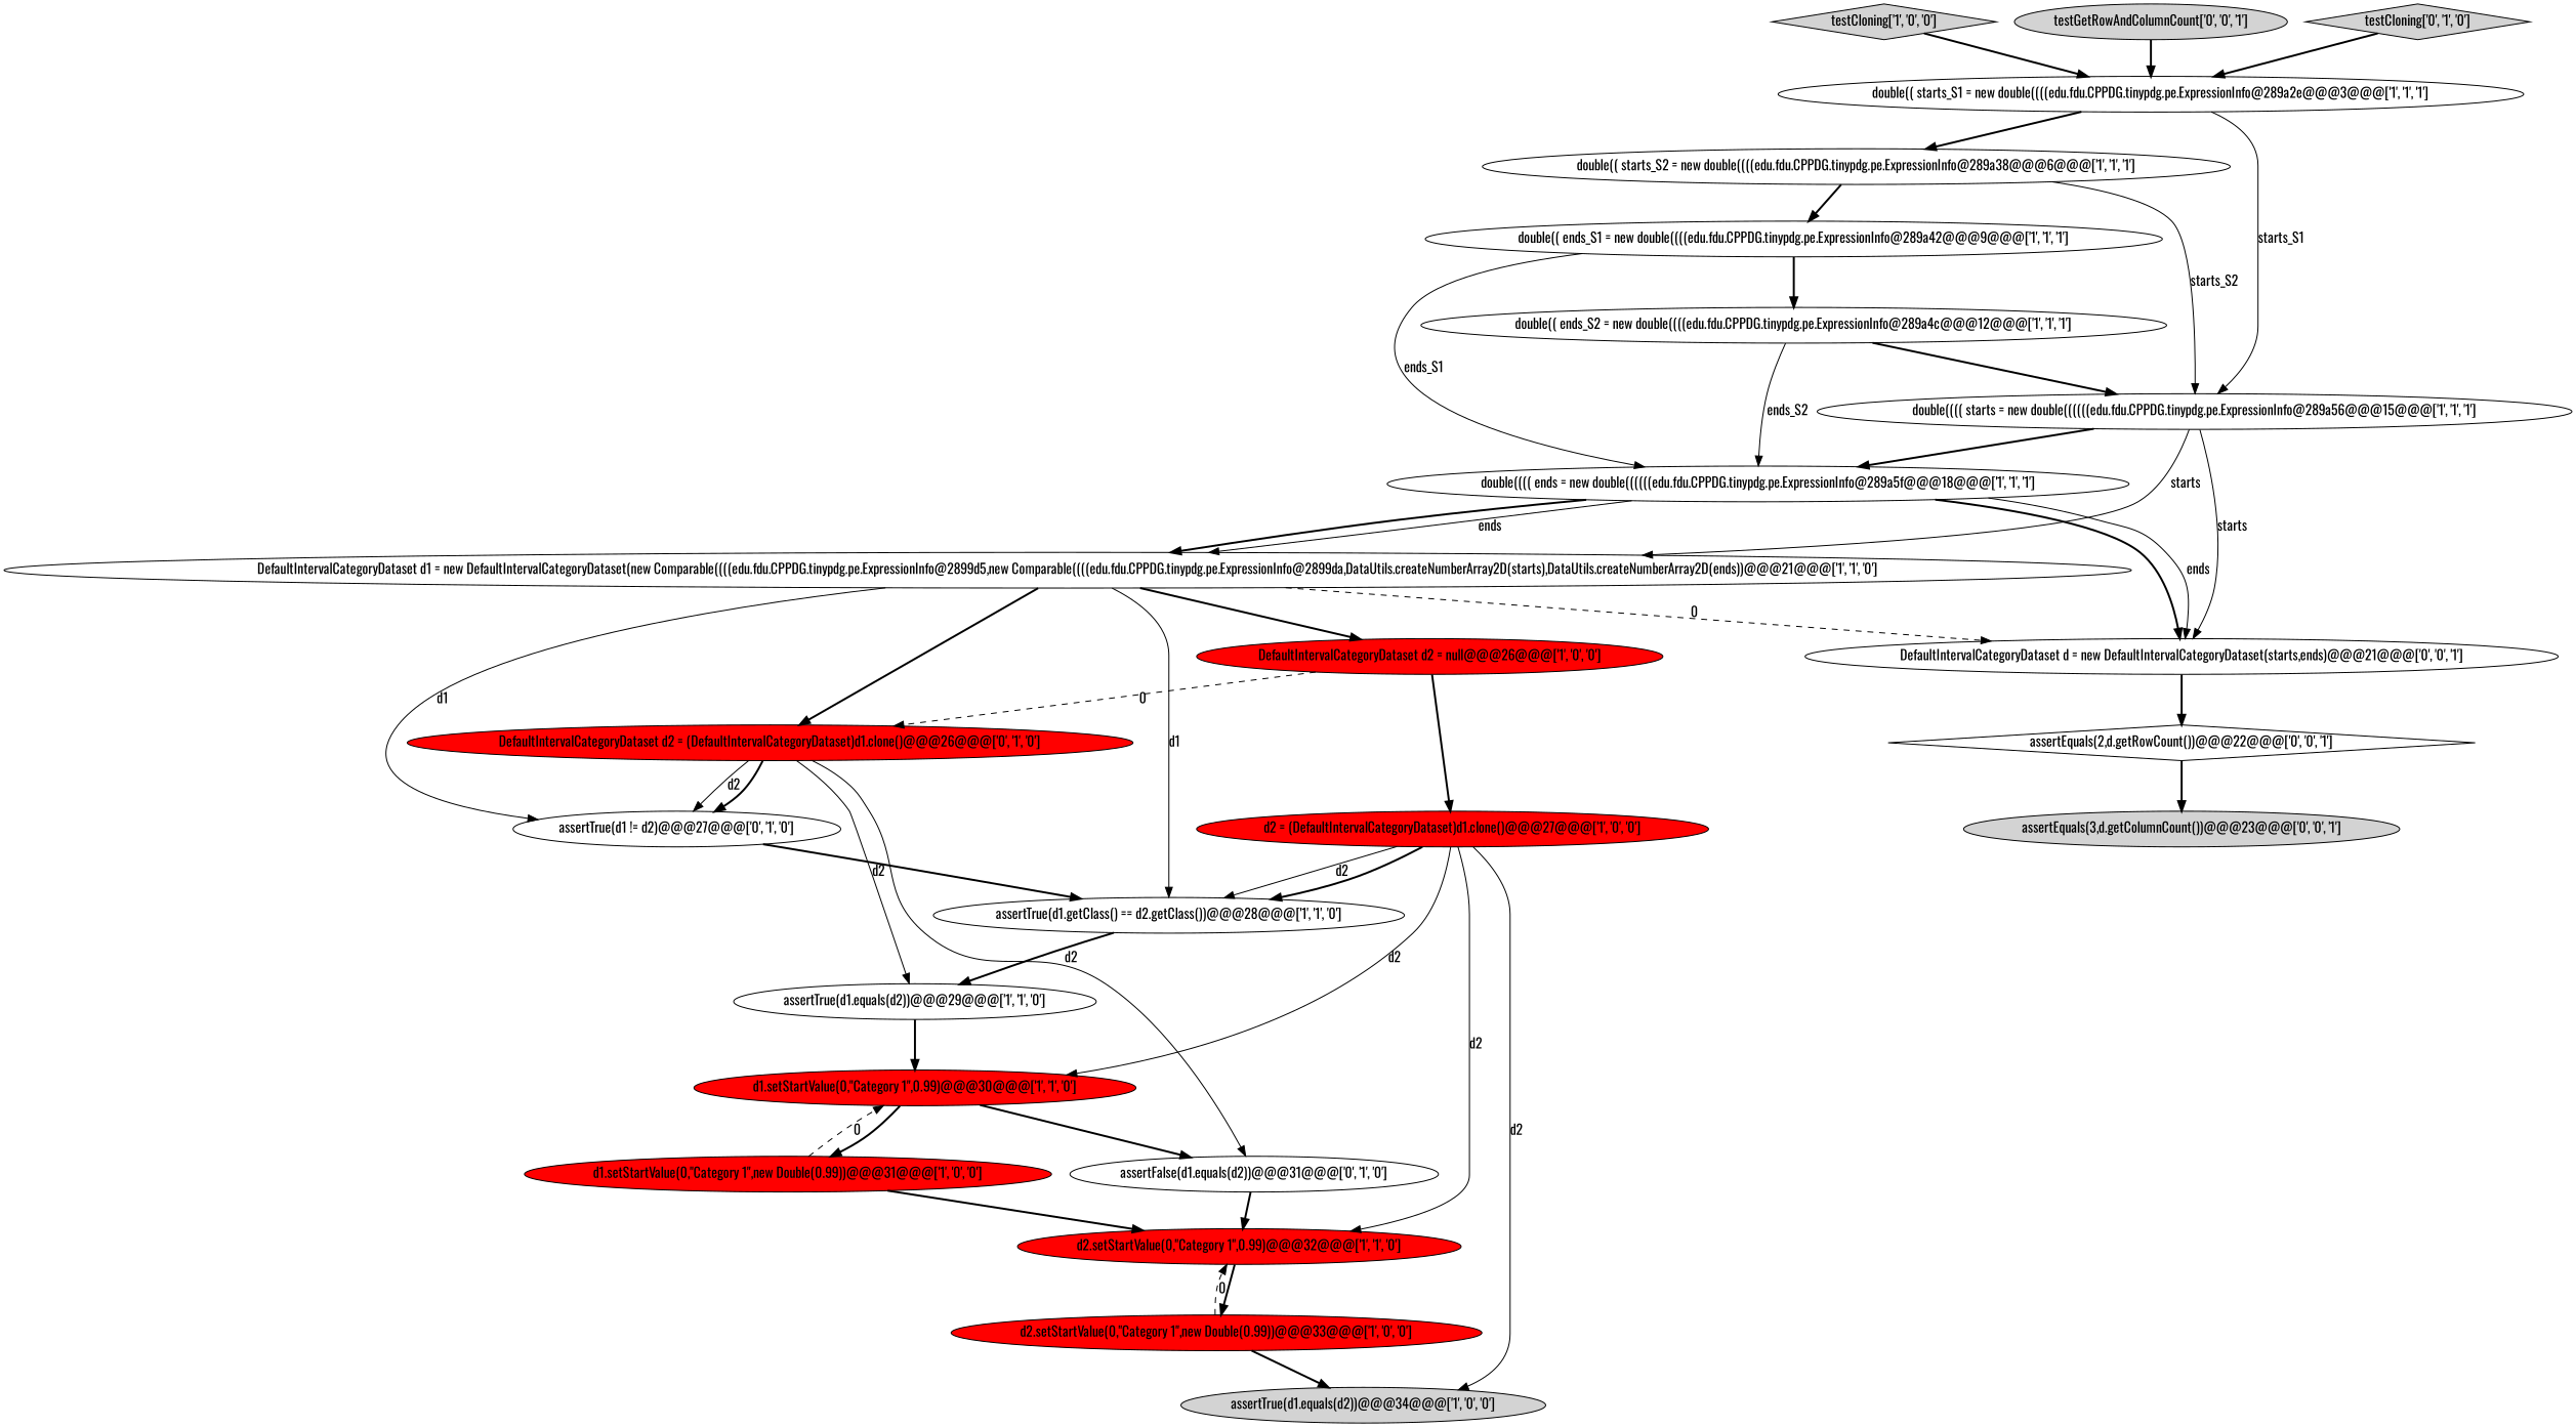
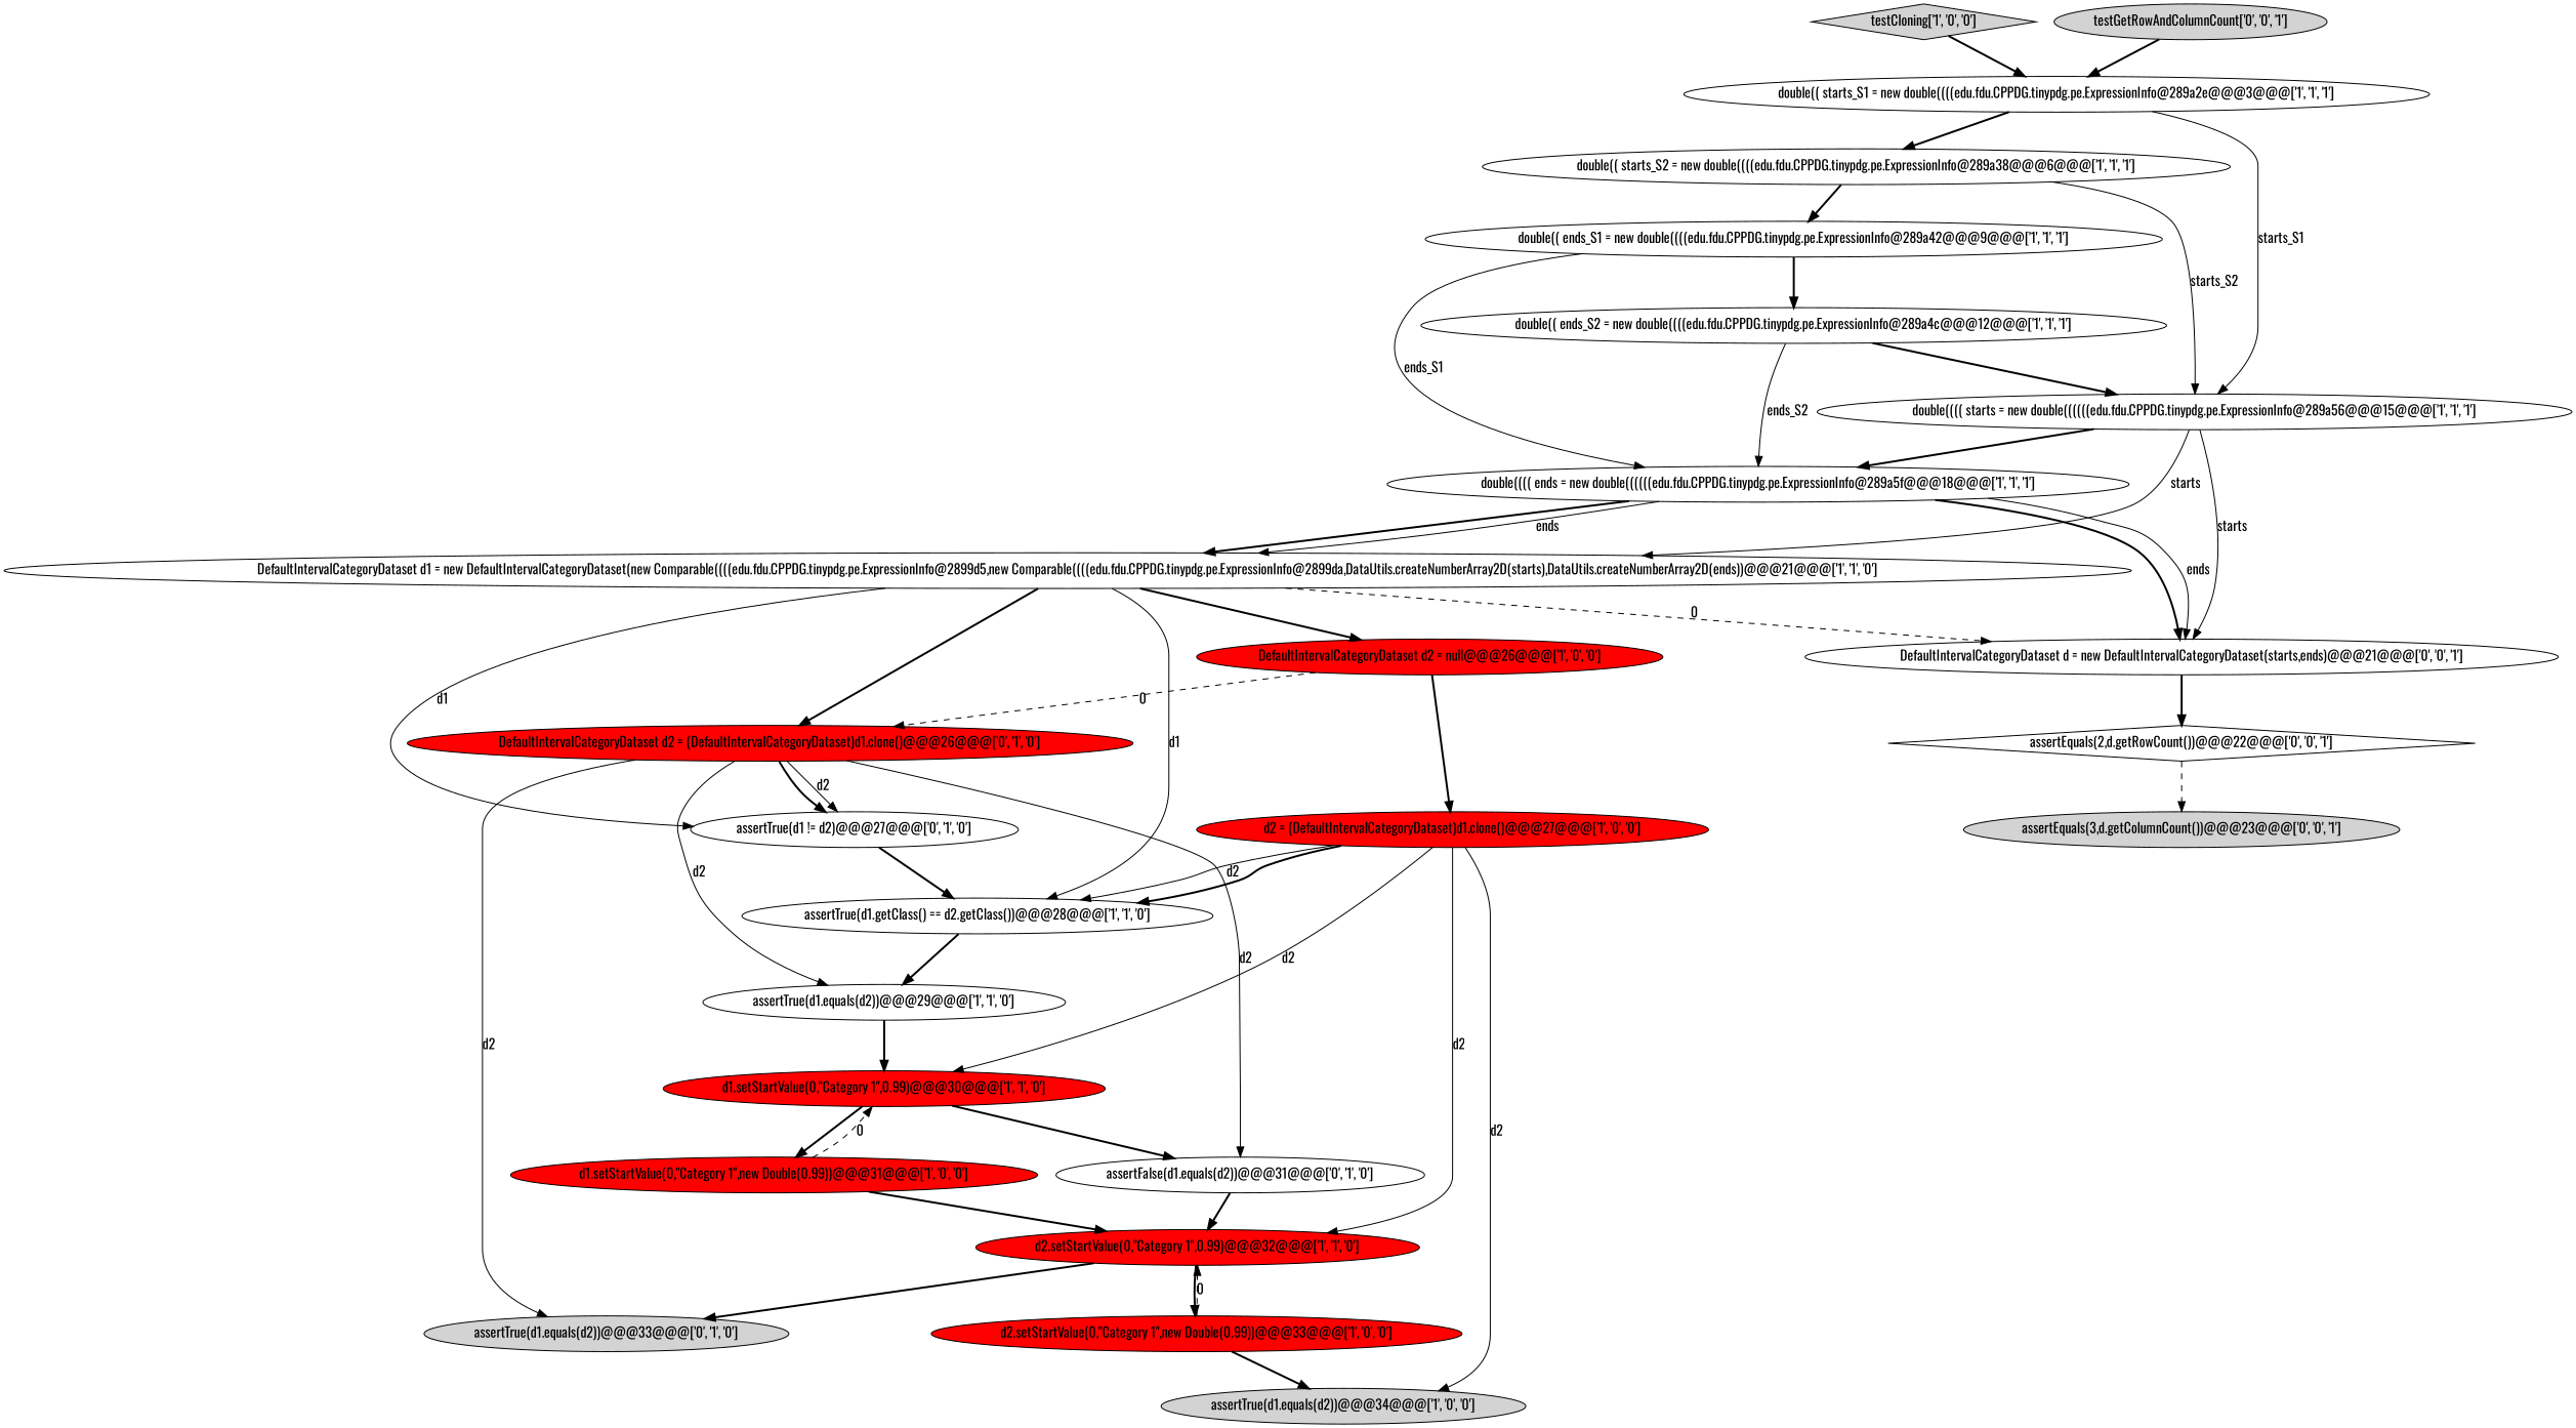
  digraph {
    fontname=Oswald
    node [fillcolor=white fontname=Oswald shape=ellipse style=filled]
    edge [fontname=Oswald style=bold]
    n1 [label="assertTrue(d1.equals(d2))@@@29@@@['1', '1', '0']"]
    n2 [fillcolor=red label="d1.setStartValue(0,\"Category 1\",0.99)@@@30@@@['1', '1', '0']"]
    n3 [label="assertFalse(d1.equals(d2))@@@31@@@['0', '1', '0']"]
    n4 [fillcolor=red label="d1.setStartValue(0,\"Category 1\",new Double(0.99))@@@31@@@['1', '0', '0']"]
    n5 [fillcolor=red label="d2 = (DefaultIntervalCategoryDataset)d1.clone()@@@27@@@['1', '0', '0']"]
    n6 [label="assertTrue(d1.getClass() == d2.getClass())@@@28@@@['1', '1', '0']"]
    n7 [fillcolor=red label="d2.setStartValue(0,\"Category 1\",0.99)@@@32@@@['1', '1', '0']"]
    n8 [fillcolor=lightgray label="assertTrue(d1.equals(d2))@@@34@@@['1', '0', '0']"]
    n9 [fillcolor=red label="d2.setStartValue(0,\"Category 1\",new Double(0.99))@@@33@@@['1', '0', '0']"]
+   n10 [fillcolor=lightgray label="assertTrue(d1.equals(d2))@@@33@@@['0', '1', '0']"]
    n11 [label="DefaultIntervalCategoryDataset d = new DefaultIntervalCategoryDataset(starts,ends)@@@21@@@['0', '0', '1']"]
    n12 [label="assertEquals(2,d.getRowCount())@@@22@@@['0', '0', '1']" shape=diamond]
    n13 [fillcolor=lightgray label="assertEquals(3,d.getColumnCount())@@@23@@@['0', '0', '1']"]
    n14 [label="double(( starts_S2 = new double((((edu.fdu.CPPDG.tinypdg.pe.ExpressionInfo@289a38@@@6@@@['1', '1', '1']"]
    n15 [label="double(((( starts = new double((((((edu.fdu.CPPDG.tinypdg.pe.ExpressionInfo@289a56@@@15@@@['1', '1', '1']"]
    n16 [label="double(( ends_S1 = new double((((edu.fdu.CPPDG.tinypdg.pe.ExpressionInfo@289a42@@@9@@@['1', '1', '1']"]
    n17 [label="double(((( ends = new double((((((edu.fdu.CPPDG.tinypdg.pe.ExpressionInfo@289a5f@@@18@@@['1', '1', '1']"]
    n18 [label="DefaultIntervalCategoryDataset d1 = new DefaultIntervalCategoryDataset(new Comparable((((edu.fdu.CPPDG.tinypdg.pe.ExpressionInfo@2899d5,new Comparable((((edu.fdu.CPPDG.tinypdg.pe.ExpressionInfo@2899da,DataUtils.createNumberArray2D(starts),DataUtils.createNumberArray2D(ends))@@@21@@@['1', '1', '0']"]
    n19 [label="double(( ends_S2 = new double((((edu.fdu.CPPDG.tinypdg.pe.ExpressionInfo@289a4c@@@12@@@['1', '1', '1']"]
    n20 [label="assertTrue(d1 != d2)@@@27@@@['0', '1', '0']"]
    n21 [fillcolor=red label="DefaultIntervalCategoryDataset d2 = (DefaultIntervalCategoryDataset)d1.clone()@@@26@@@['0', '1', '0']"]
    n22 [fillcolor=red label="DefaultIntervalCategoryDataset d2 = null@@@26@@@['1', '0', '0']"]
    n23 [fillcolor=lightgray label="testCloning['1', '0', '0']" shape=diamond]
    n24 [label="double(( starts_S1 = new double((((edu.fdu.CPPDG.tinypdg.pe.ExpressionInfo@289a2e@@@3@@@['1', '1', '1']"]
    n25 [fillcolor=lightgray label="testGetRowAndColumnCount['0', '0', '1']"]
-   n26 [fillcolor=lightgray label="testCloning['0', '1', '0']" shape=diamond]
    n1 -> n2
    n2 -> n3
    n2 -> n4
    n3 -> n7
    n4 -> n2 [label=0 style=dashed]
    n4 -> n7
    n5 -> n2 [label=d2 style=solid]
    n5 -> n6 [label=d2 style=solid]
    n5 -> n6
    n5 -> n7 [label=d2 style=solid]
    n5 -> n8 [label=d2 style=solid]
    n6 -> n1
    n7 -> n9
+   n7 -> n10
    n9 -> n7 [label=0 style=dashed]
    n9 -> n8
    n11 -> n12
-   n12 -> n13
+   n12 -> n13 [style=dashed]
    n14 -> n15 [label=starts_S2 style=solid]
    n14 -> n16
    n15 -> n11 [label=starts style=solid]
    n15 -> n17
    n15 -> n18 [label=starts style=solid]
    n16 -> n17 [label=ends_S1 style=solid]
    n16 -> n19
    n17 -> n11
    n17 -> n11 [label=ends style=solid]
    n17 -> n18
    n17 -> n18 [label=ends style=solid]
    n18 -> n6 [label=d1 style=solid]
    n18 -> n11 [label=0 style=dashed]
    n18 -> n20 [label=d1 style=solid]
    n18 -> n21
    n18 -> n22
    n19 -> n15
    n19 -> n17 [label=ends_S2 style=solid]
    n20 -> n6
    n21 -> n1 [label=d2 style=solid]
    n21 -> n3 [label=d2 style=solid]
+   n21 -> n10 [label=d2 style=solid]
    n21 -> n20 [label=d2 style=solid]
    n21 -> n20
    n22 -> n5
    n22 -> n21 [label=0 style=dashed]
    n23 -> n24
    n24 -> n14
    n24 -> n15 [label=starts_S1 style=solid]
    n25 -> n24
-   n26 -> n24
  }
